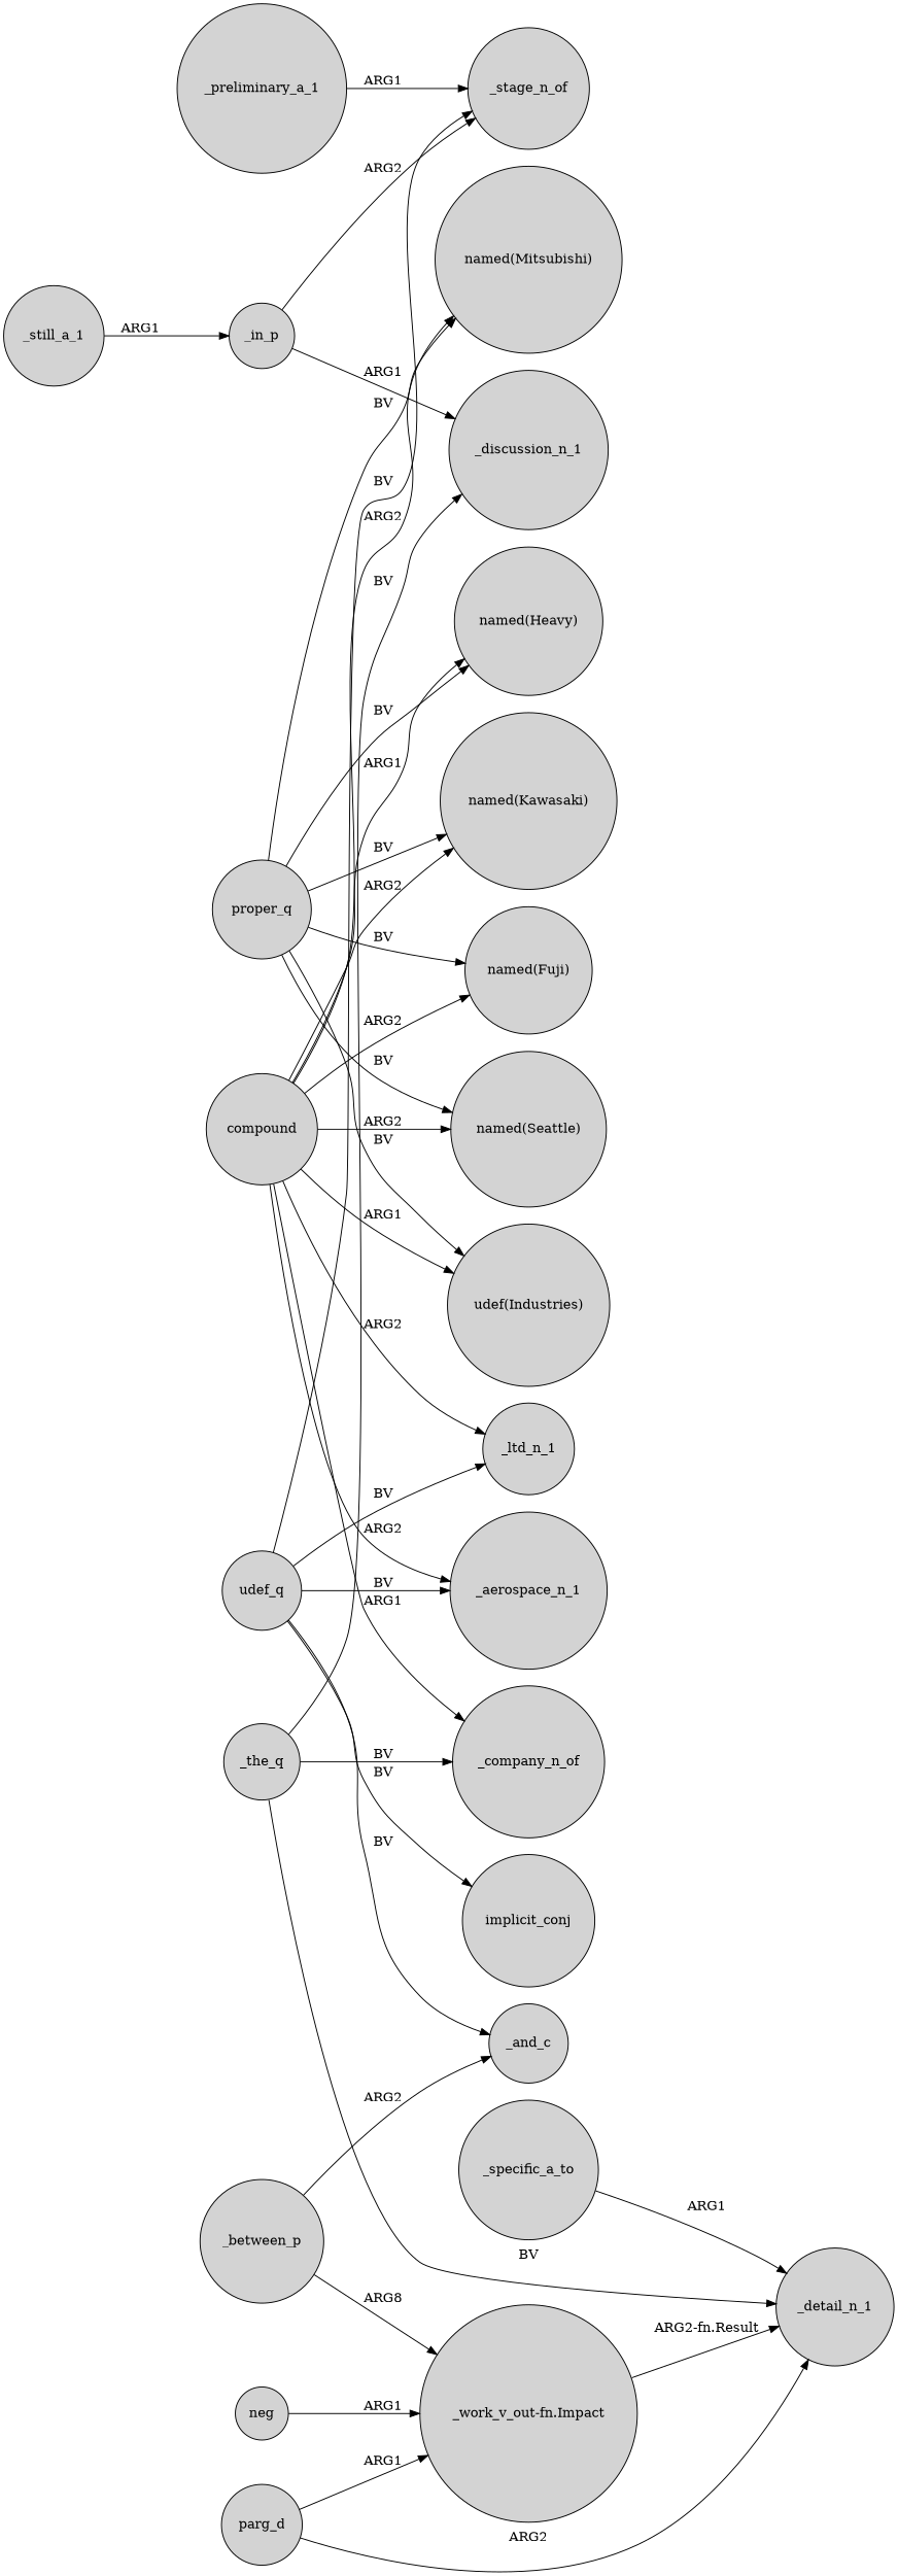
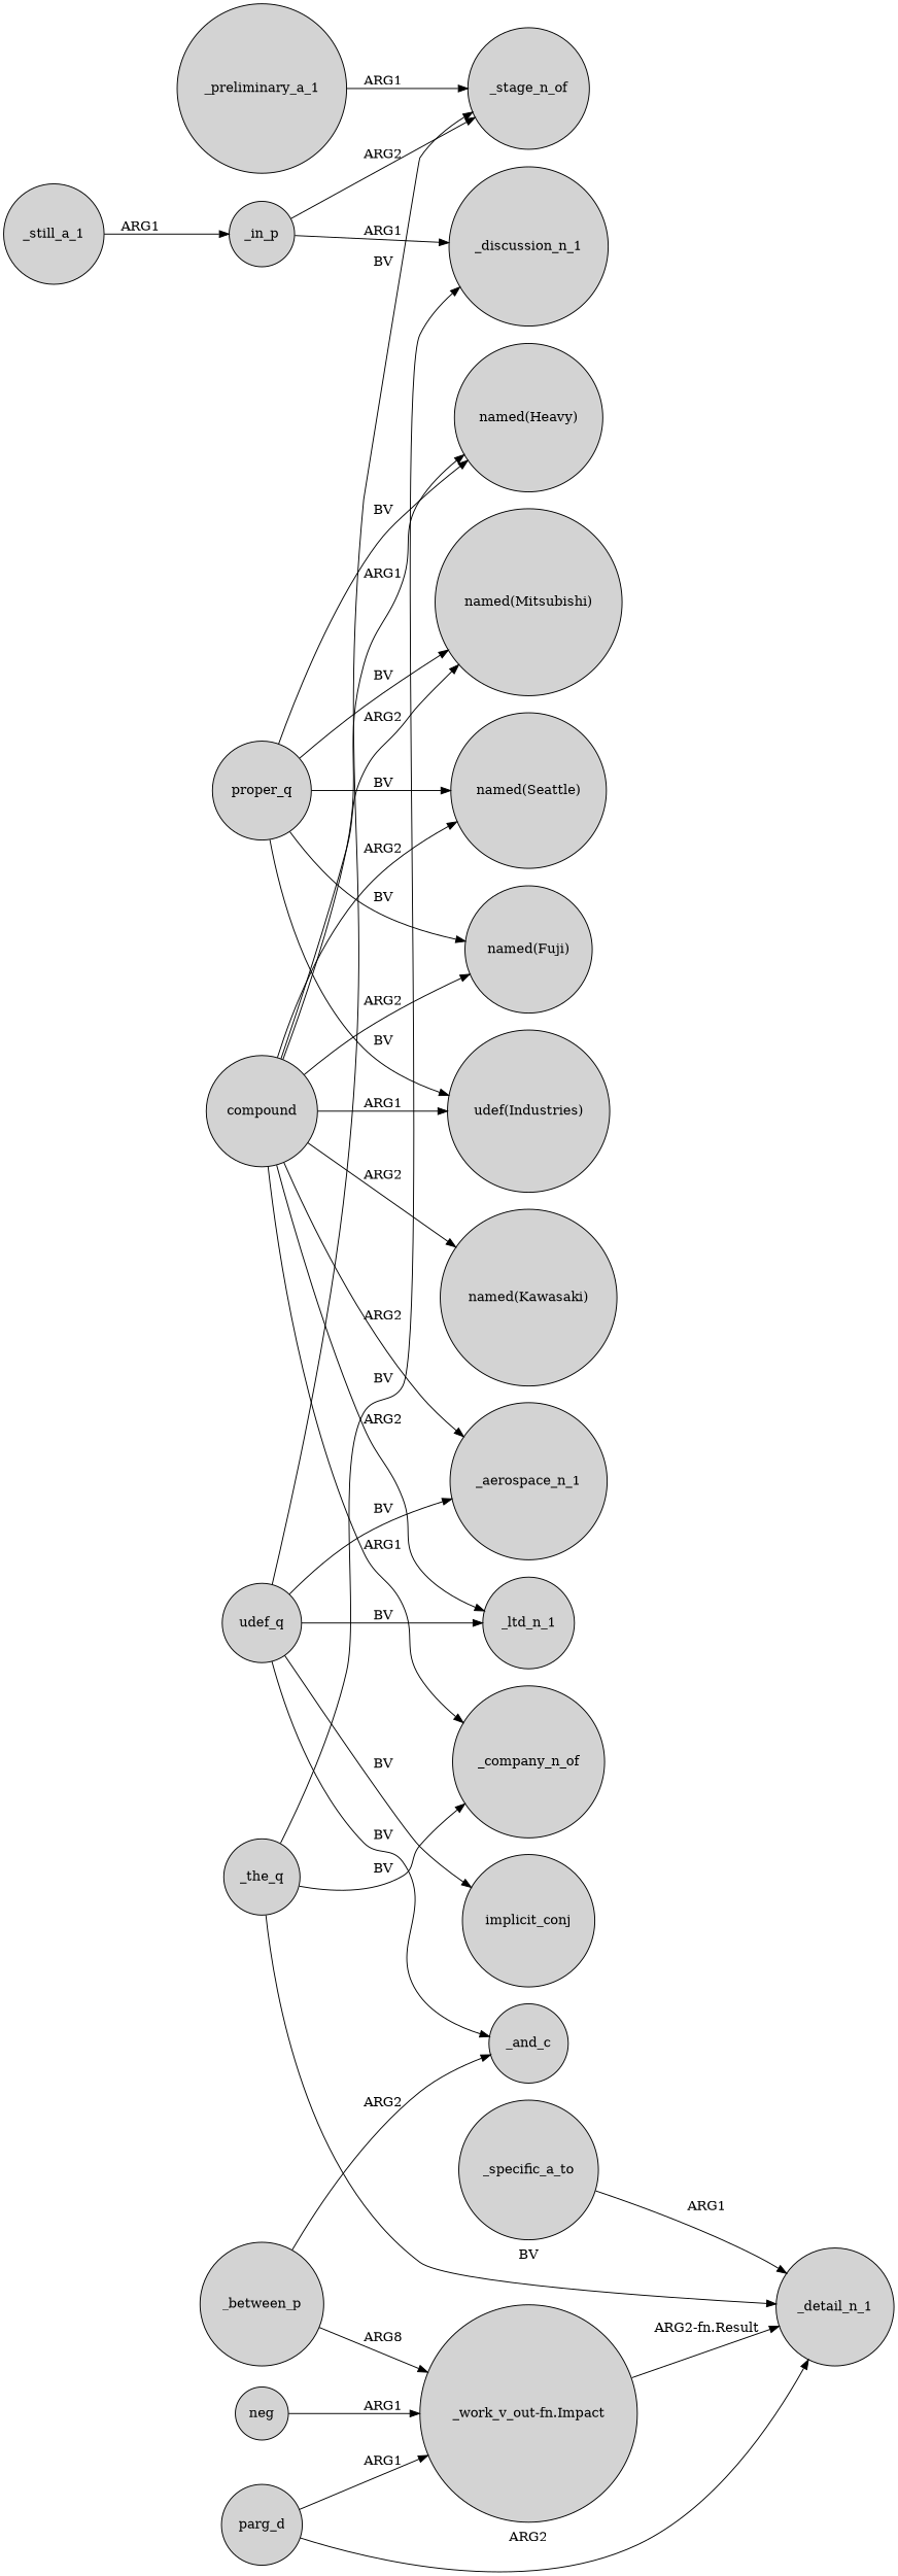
  digraph {
    rankdir=LR
    node [shape=circle style=filled]
    _still_a_1
    _in_p
    _stage_n_of
    _discussion_n_1
    _preliminary_a_1
    n6 [label="udef(Industries)"]
    proper_q
    "named(Kawasaki)"
    "named(Seattle)"
    "named(Mitsubishi)"
    "named(Fuji)"
    "named(Heavy)"
    compound
    _ltd_n_1
    _aerospace_n_1
    _company_n_of
    parg_d
    _detail_n_1
    "_work_v_out-fn.Impact"
    _specific_a_to
    _between_p
    _and_c
    _the_q
    neg
    udef_q
    implicit_conj
    _still_a_1 -> _in_p [label=ARG1]
    _in_p -> _stage_n_of [label=ARG2]
    _in_p -> _discussion_n_1 [label=ARG1]
    _preliminary_a_1 -> _stage_n_of [label=ARG1]
    proper_q -> n6 [label=BV]
-   proper_q -> "named(Kawasaki)" [label=BV]
    proper_q -> "named(Seattle)" [label=BV]
    proper_q -> "named(Mitsubishi)" [label=BV]
    proper_q -> "named(Fuji)" [label=BV]
    proper_q -> "named(Heavy)" [label=BV]
    compound -> n6 [label=ARG1]
    compound -> "named(Kawasaki)" [label=ARG2]
    compound -> "named(Seattle)" [label=ARG2]
    compound -> "named(Mitsubishi)" [label=ARG2]
    compound -> "named(Fuji)" [label=ARG2]
    compound -> "named(Heavy)" [label=ARG1]
    compound -> _ltd_n_1 [label=ARG2]
    compound -> _aerospace_n_1 [label=ARG2]
    compound -> _company_n_of [label=ARG1]
    parg_d -> _detail_n_1 [label=ARG2]
    parg_d -> "_work_v_out-fn.Impact" [label=ARG1]
    "_work_v_out-fn.Impact" -> _detail_n_1 [label="ARG2-fn.Result"]
    _specific_a_to -> _detail_n_1 [label=ARG1]
    _between_p -> "_work_v_out-fn.Impact" [label=ARG8]
    _between_p -> _and_c [label=ARG2]
    _the_q -> _discussion_n_1 [label=BV]
    _the_q -> _company_n_of [label=BV]
    _the_q -> _detail_n_1 [label=BV]
    neg -> "_work_v_out-fn.Impact" [label=ARG1]
    udef_q -> _stage_n_of [label=BV]
    udef_q -> _ltd_n_1 [label=BV]
    udef_q -> _aerospace_n_1 [label=BV]
    udef_q -> _and_c [label=BV]
    udef_q -> implicit_conj [label=BV]
  }
